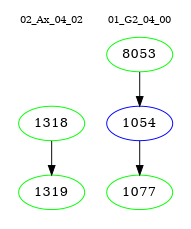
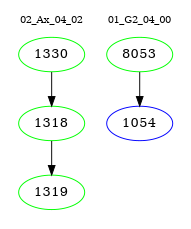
  digraph {
    node [color=green]
    edge [color=black]
+   n1 [label=1330]
    n2 [label=1318]
    n3 [label=1319]
    n4 [label=8053]
    n5 [color=blue label=1054]
-   n6 [label=1077]
    subgraph cluster_1 {
      color=white
      fontsize=10
      label="02_Ax_04_02"
+     n1
      n2
      n3
    }
    subgraph cluster_2 {
      color=white
      fontsize=10
      label="01_G2_04_00"
      n4
      n5
-     n6
    }
+   n1 -> n2
    n2 -> n3
    n4 -> n5
-   n5 -> n6
  }
